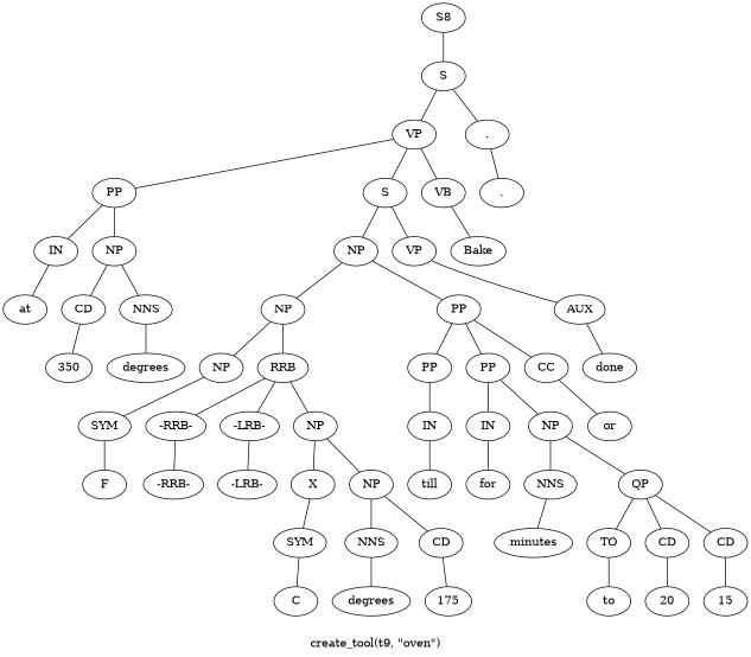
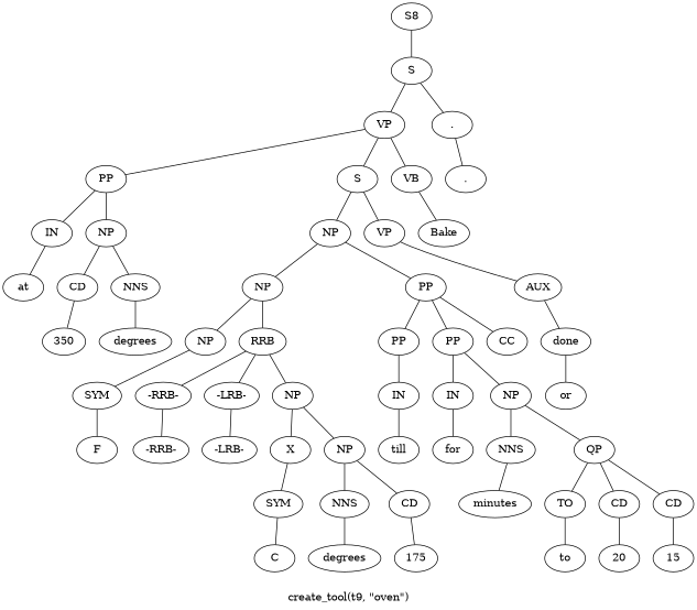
  graph {
    label="create_tool(t9, \"oven\")"
    n1 [label=S8]
    n2 [label=S]
    n3 [label=VP]
    n4 [label="."]
    n5 [label=VB]
    n6 [label=PP]
    n7 [label=S]
    n8 [label="."]
    n9 [label=Bake]
    n10 [label=IN]
    n11 [label=NP]
    n12 [label=NP]
    n13 [label=VP]
    n14 [label=at]
    n15 [label=CD]
    n16 [label=NNS]
    n17 [label=350]
    n18 [label=degrees]
    n19 [label=NP]
    n20 [label=PP]
    n21 [label=AUX]
    n22 [label=NP]
    n23 [label=RRB]
    n24 [label=PP]
    n25 [label=CC]
    n26 [label=PP]
    n27 [label=SYM]
    n28 [label="-LRB-"]
    n29 [label=NP]
    n30 [label="-RRB-"]
    n31 [label=F]
    n32 [label="-LRB-"]
    n33 [label=NP]
    n34 [label=X]
    n35 [label="-RRB-"]
    n36 [label=CD]
    n37 [label=NNS]
    n38 [label=SYM]
    n39 [label=175]
    n40 [label=degrees]
    n41 [label=C]
    n42 [label=IN]
    n43 [label=NP]
    n44 [label=or]
    n45 [label=IN]
    n46 [label=for]
    n47 [label=QP]
    n48 [label=NNS]
    n49 [label=CD]
    n50 [label=TO]
    n51 [label=CD]
    n52 [label=minutes]
    n53 [label=15]
    n54 [label=to]
    n55 [label=20]
    n56 [label=till]
    n57 [label=done]
    n1 -- n2
    n2 -- n3
    n2 -- n4
    n3 -- n5
    n3 -- n6
    n3 -- n7
    n4 -- n8
    n5 -- n9
    n6 -- n10
    n6 -- n11
    n7 -- n12
    n7 -- n13
    n10 -- n14
    n11 -- n15
    n11 -- n16
    n12 -- n19
    n12 -- n20
    n13 -- n21
    n15 -- n17
    n16 -- n18
    n19 -- n22
    n19 -- n23
    n20 -- n24
    n20 -- n25
    n20 -- n26
    n21 -- n57
    n22 -- n27
    n23 -- n28
    n23 -- n29
    n23 -- n30
    n24 -- n42
    n24 -- n43
-   n25 -- n44
+   n57 -- n44
    n26 -- n45
    n27 -- n31
    n28 -- n32
    n29 -- n33
    n29 -- n34
    n30 -- n35
    n33 -- n36
    n33 -- n37
    n34 -- n38
    n36 -- n39
    n37 -- n40
    n38 -- n41
    n42 -- n46
    n43 -- n47
    n43 -- n48
    n45 -- n56
    n47 -- n49
    n47 -- n50
    n47 -- n51
    n48 -- n52
    n49 -- n53
    n50 -- n54
    n51 -- n55
  }
